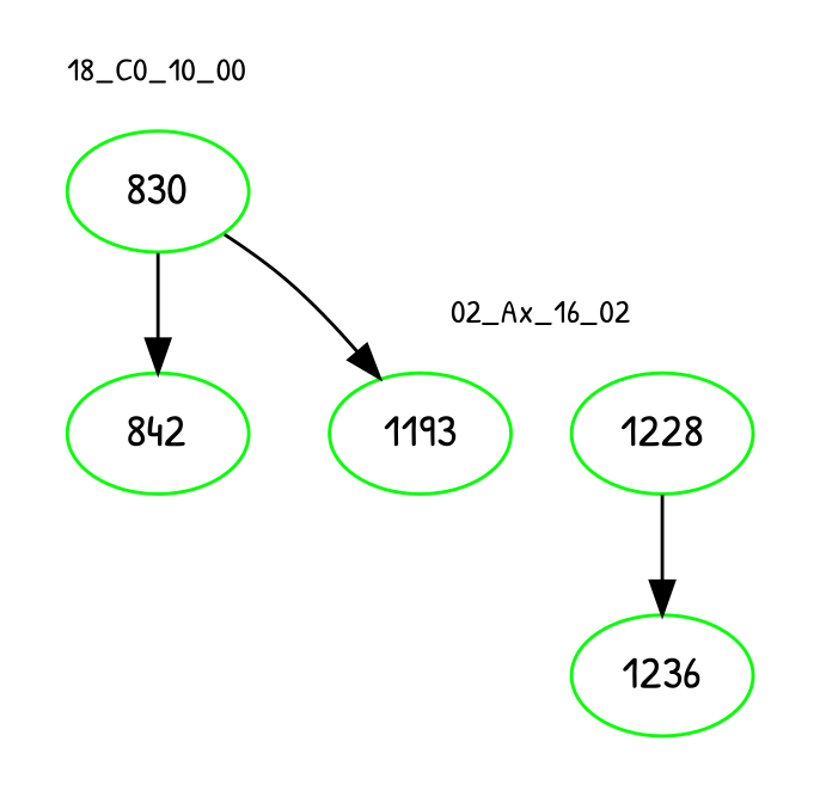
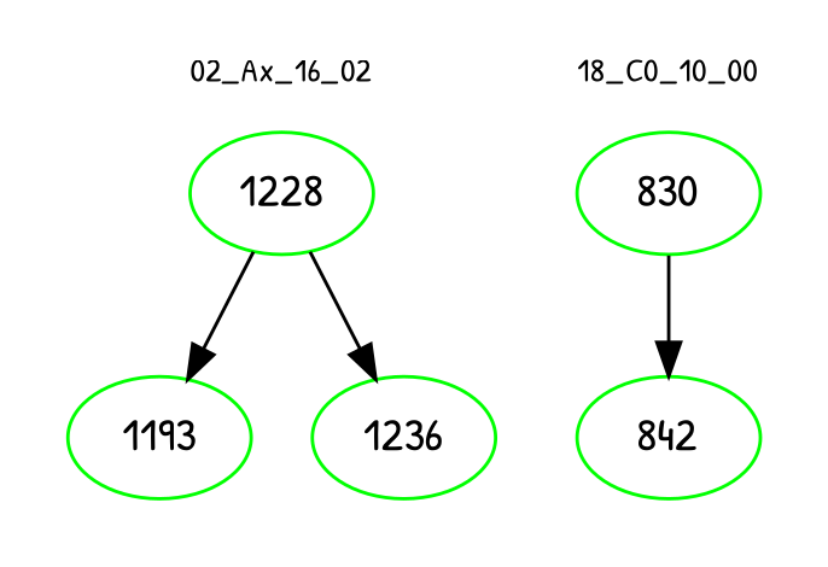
  digraph {
    fontname="Patrick Hand"
    node [color=green fontname="Patrick Hand"]
    edge [color=black fontname="Patrick Hand"]
    n1 [label=1228]
    n2 [label=1193]
    n3 [label=1236]
    n4 [label=830]
    n5 [label=842]
    subgraph cluster_1 {
      color=white
      fontsize=10
      label="02_Ax_16_02"
      n1
      n2
      n3
    }
    subgraph cluster_2 {
      color=white
      fontsize=10
      label="18_C0_10_00"
      n4
      n5
    }
-   n4 -> n2
+   n1 -> n2
    n1 -> n3
    n4 -> n5
  }
